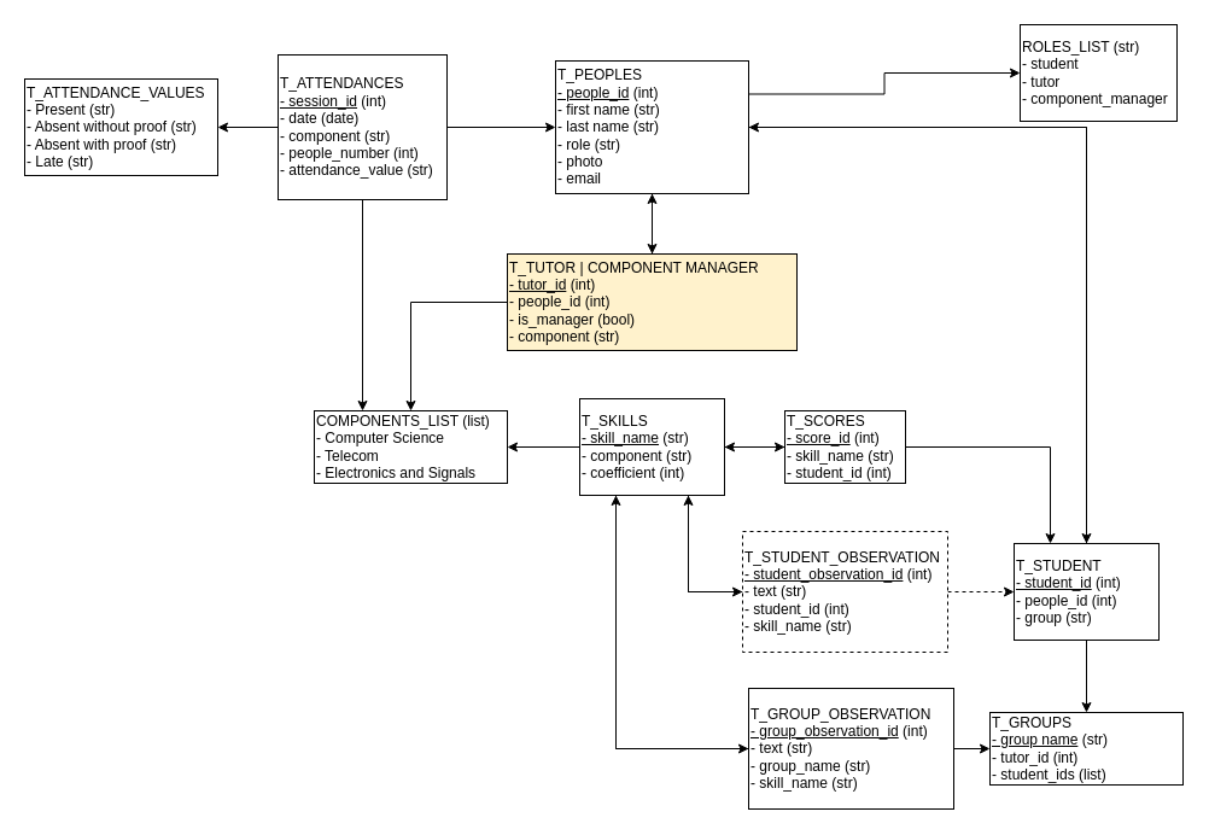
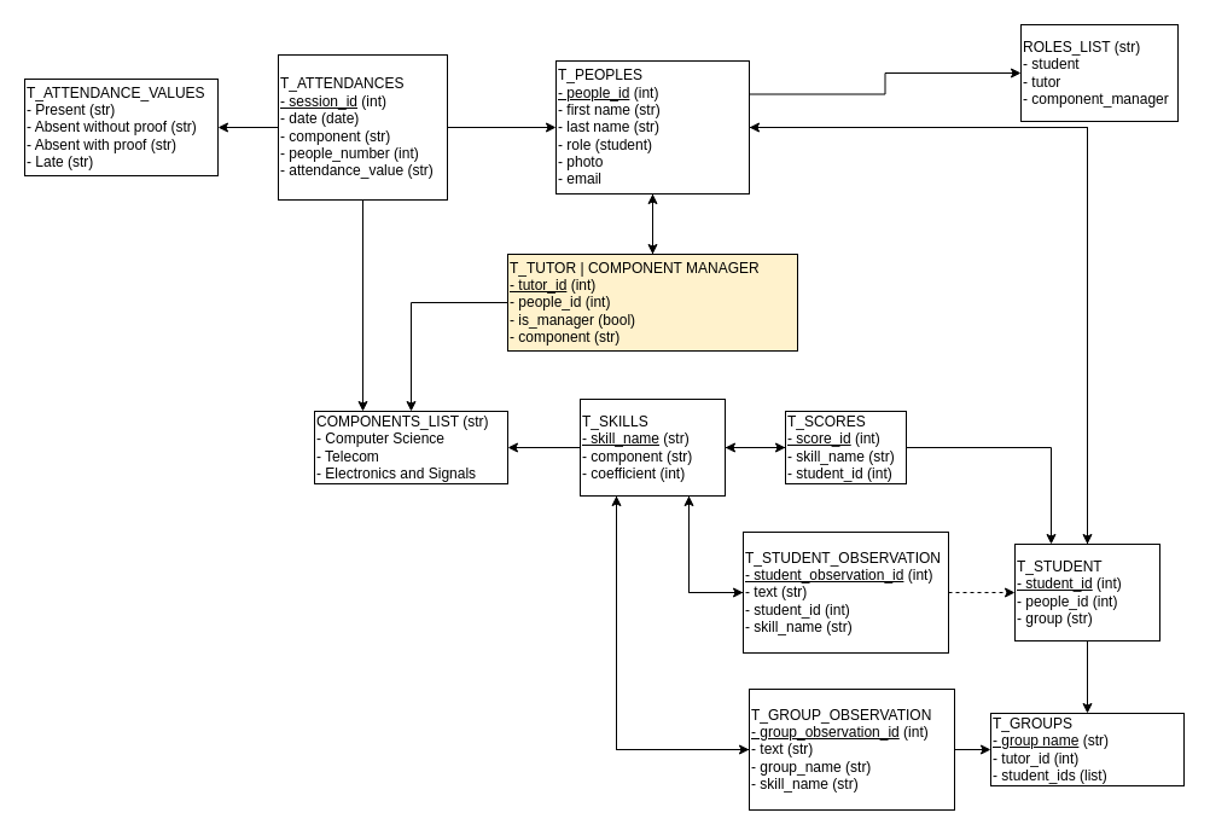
  <mxCell id="0" />
  <mxCell id="1" parent="0" />
  <mxCell id="2" value="T_GROUPS&lt;div&gt;&lt;div&gt;&lt;u&gt;- group name&lt;/u&gt;&amp;nbsp;(str)&lt;/div&gt;&lt;/div&gt;&lt;div&gt;- tutor_id (int)&lt;/div&gt;&lt;div&gt;&lt;span style=&quot;background-color: initial;&quot;&gt;- student_ids (list)&lt;/span&gt;&lt;br&gt;&lt;/div&gt;" style="rounded=0;whiteSpace=wrap;html=1;align=left;" parent="1" vertex="1"><mxGeometry x="820" y="590" width="160" height="60" as="geometry" /></mxCell>
- <mxCell id="3" value="COMPONENTS_LIST (list)&lt;div&gt;- Computer Science&lt;/div&gt;&lt;div&gt;- Telecom&lt;/div&gt;&lt;div&gt;- Electronics and Signals&lt;/div&gt;" style="rounded=0;whiteSpace=wrap;html=1;align=left;" parent="1" vertex="1"><mxGeometry x="260" y="340" width="160" height="60" as="geometry" /></mxCell>
+ <mxCell id="3" value="COMPONENTS_LIST (str)&lt;div&gt;- Computer Science&lt;/div&gt;&lt;div&gt;- Telecom&lt;/div&gt;&lt;div&gt;- Electronics and Signals&lt;/div&gt;" style="rounded=0;whiteSpace=wrap;html=1;align=left;" parent="1" vertex="1"><mxGeometry x="260" y="340" width="160" height="60" as="geometry" /></mxCell>
  <mxCell id="4" style="edgeStyle=orthogonalEdgeStyle;rounded=0;orthogonalLoop=1;jettySize=auto;html=1;entryX=1;entryY=0.5;entryDx=0;entryDy=0;" parent="1" source="8" target="3" edge="1"><mxGeometry relative="1" as="geometry"><mxPoint x="430" y="370" as="targetPoint" /></mxGeometry></mxCell>
  <mxCell id="5" style="edgeStyle=orthogonalEdgeStyle;rounded=0;orthogonalLoop=1;jettySize=auto;html=1;entryX=0;entryY=0.5;entryDx=0;entryDy=0;" parent="1" source="8" target="15" edge="1"><mxGeometry relative="1" as="geometry" /></mxCell>
  <mxCell id="6" style="edgeStyle=orthogonalEdgeStyle;rounded=0;orthogonalLoop=1;jettySize=auto;html=1;entryX=0;entryY=0.5;entryDx=0;entryDy=0;exitX=0.75;exitY=1;exitDx=0;exitDy=0;" parent="1" source="8" target="30" edge="1"><mxGeometry relative="1" as="geometry" /></mxCell>
  <mxCell id="7" style="edgeStyle=orthogonalEdgeStyle;rounded=0;orthogonalLoop=1;jettySize=auto;html=1;entryX=0;entryY=0.5;entryDx=0;entryDy=0;exitX=0.25;exitY=1;exitDx=0;exitDy=0;" parent="1" source="8" target="33" edge="1"><mxGeometry relative="1" as="geometry" /></mxCell>
  <mxCell id="8" value="T_SKILLS&lt;div&gt;&lt;u&gt;- skill_name&lt;/u&gt;&amp;nbsp;(str)&lt;br&gt;&lt;div&gt;- component (str)&lt;/div&gt;&lt;/div&gt;&lt;div&gt;- coefficient (int)&lt;/div&gt;" style="rounded=0;whiteSpace=wrap;html=1;align=left;" parent="1" vertex="1"><mxGeometry x="480" y="330" width="120" height="80" as="geometry" /></mxCell>
  <mxCell id="9" style="edgeStyle=orthogonalEdgeStyle;rounded=0;orthogonalLoop=1;jettySize=auto;html=1;entryX=1;entryY=0.5;entryDx=0;entryDy=0;exitX=0;exitY=0.5;exitDx=0;exitDy=0;" parent="1" source="12" target="16" edge="1"><mxGeometry relative="1" as="geometry"><mxPoint x="-10" y="155" as="sourcePoint" /></mxGeometry></mxCell>
  <mxCell id="10" style="edgeStyle=orthogonalEdgeStyle;rounded=0;orthogonalLoop=1;jettySize=auto;html=1;" parent="1" source="12" target="20" edge="1"><mxGeometry relative="1" as="geometry" /></mxCell>
  <mxCell id="11" style="edgeStyle=orthogonalEdgeStyle;rounded=0;orthogonalLoop=1;jettySize=auto;html=1;entryX=0.25;entryY=0;entryDx=0;entryDy=0;exitX=0.5;exitY=1;exitDx=0;exitDy=0;" parent="1" source="12" target="3" edge="1"><mxGeometry relative="1" as="geometry" /></mxCell>
  <mxCell id="12" value="&lt;div&gt;&lt;span style=&quot;background-color: initial;&quot;&gt;T_ATTENDANCES&lt;/span&gt;&lt;/div&gt;&lt;div&gt;&lt;u style=&quot;background-color: initial;&quot;&gt;- session_id&lt;/u&gt;&lt;span style=&quot;background-color: initial;&quot;&gt; (int)&lt;/span&gt;&lt;br&gt;&lt;/div&gt;&lt;div&gt;- date (date)&lt;/div&gt;&lt;div&gt;- component (str)&lt;/div&gt;&lt;div&gt;- people_number (int)&lt;/div&gt;&lt;div&gt;- attendance_value (str)&lt;/div&gt;" style="rounded=0;whiteSpace=wrap;html=1;align=left;" parent="1" vertex="1"><mxGeometry x="230" y="45" width="140" height="120" as="geometry" /></mxCell>
  <mxCell id="13" style="edgeStyle=orthogonalEdgeStyle;rounded=0;orthogonalLoop=1;jettySize=auto;html=1;entryX=0.25;entryY=0;entryDx=0;entryDy=0;" parent="1" source="15" target="26" edge="1"><mxGeometry relative="1" as="geometry" /></mxCell>
  <mxCell id="14" style="edgeStyle=orthogonalEdgeStyle;rounded=0;orthogonalLoop=1;jettySize=auto;html=1;entryX=1;entryY=0.5;entryDx=0;entryDy=0;" parent="1" source="15" target="8" edge="1"><mxGeometry relative="1" as="geometry" /></mxCell>
  <mxCell id="15" value="T_SCORES&lt;div&gt;&lt;u&gt;- score_id&lt;/u&gt;&amp;nbsp;(int)&lt;/div&gt;&lt;div&gt;- skill_name (str)&lt;/div&gt;&lt;div&gt;- student_id (int)&lt;/div&gt;" style="rounded=0;whiteSpace=wrap;html=1;align=left;" parent="1" vertex="1"><mxGeometry x="650" y="340" width="100" height="60" as="geometry" /></mxCell>
  <mxCell id="16" value="&lt;div&gt;T_ATTENDANCE_VALUES&lt;/div&gt;&lt;div&gt;- Present (str)&lt;/div&gt;&lt;div&gt;- Absent without proof&amp;nbsp;&lt;span style=&quot;background-color: initial;&quot;&gt;(str)&lt;/span&gt;&lt;/div&gt;&lt;div&gt;- Absent with proof&amp;nbsp;&lt;span style=&quot;background-color: initial;&quot;&gt;(str)&lt;/span&gt;&lt;/div&gt;&lt;div&gt;- Late&amp;nbsp;&lt;span style=&quot;background-color: initial;&quot;&gt;(str)&lt;/span&gt;&lt;/div&gt;" style="rounded=0;whiteSpace=wrap;html=1;align=left;" parent="1" vertex="1"><mxGeometry x="20" y="65" width="160" height="80" as="geometry" /></mxCell>
  <mxCell id="17" style="edgeStyle=orthogonalEdgeStyle;rounded=0;orthogonalLoop=1;jettySize=auto;html=1;entryX=0.5;entryY=0;entryDx=0;entryDy=0;" parent="1" source="20" target="23" edge="1"><mxGeometry relative="1" as="geometry" /></mxCell>
  <mxCell id="18" style="edgeStyle=orthogonalEdgeStyle;rounded=0;orthogonalLoop=1;jettySize=auto;html=1;entryX=0.5;entryY=0;entryDx=0;entryDy=0;" parent="1" source="20" target="26" edge="1"><mxGeometry relative="1" as="geometry" /></mxCell>
  <mxCell id="19" style="edgeStyle=orthogonalEdgeStyle;rounded=0;orthogonalLoop=1;jettySize=auto;html=1;entryX=0;entryY=0.5;entryDx=0;entryDy=0;exitX=1;exitY=0.25;exitDx=0;exitDy=0;" parent="1" source="20" target="27" edge="1"><mxGeometry relative="1" as="geometry" /></mxCell>
- <mxCell id="20" value="T_PEOPLES&lt;div&gt;&lt;u&gt;- people_id&lt;/u&gt;&amp;nbsp;(int)&lt;/div&gt;&lt;div&gt;- first name (str)&lt;/div&gt;&lt;div&gt;- last name (str)&lt;/div&gt;&lt;div&gt;- role (str)&lt;/div&gt;&lt;div&gt;&lt;span style=&quot;background-color: initial;&quot;&gt;- photo&lt;/span&gt;&lt;/div&gt;&lt;div&gt;- email&lt;/div&gt;" style="rounded=0;whiteSpace=wrap;html=1;align=left;" parent="1" vertex="1"><mxGeometry x="460" y="50" width="160" height="110" as="geometry" /></mxCell>
+ <mxCell id="20" value="T_PEOPLES&lt;div&gt;&lt;u&gt;- people_id&lt;/u&gt;&amp;nbsp;(int)&lt;/div&gt;&lt;div&gt;- first name (str)&lt;/div&gt;&lt;div&gt;- last name (str)&lt;/div&gt;&lt;div&gt;- role (student)&lt;/div&gt;&lt;div&gt;&lt;span style=&quot;background-color: initial;&quot;&gt;- photo&lt;/span&gt;&lt;/div&gt;&lt;div&gt;- email&lt;/div&gt;" style="rounded=0;whiteSpace=wrap;html=1;align=left;" parent="1" vertex="1"><mxGeometry x="460" y="50" width="160" height="110" as="geometry" /></mxCell>
  <mxCell id="21" style="edgeStyle=orthogonalEdgeStyle;rounded=0;orthogonalLoop=1;jettySize=auto;html=1;entryX=0.5;entryY=0;entryDx=0;entryDy=0;exitX=0;exitY=0.5;exitDx=0;exitDy=0;" parent="1" source="23" target="3" edge="1"><mxGeometry relative="1" as="geometry" /></mxCell>
  <mxCell id="22" style="edgeStyle=orthogonalEdgeStyle;rounded=0;orthogonalLoop=1;jettySize=auto;html=1;entryX=0.5;entryY=1;entryDx=0;entryDy=0;" parent="1" source="23" target="20" edge="1"><mxGeometry relative="1" as="geometry" /></mxCell>
  <mxCell id="23" value="T_TUTOR | COMPONENT MANAGER&lt;div&gt;&lt;u&gt;- tutor_id&lt;/u&gt; (int)&lt;/div&gt;&lt;div&gt;- people_id (int)&lt;/div&gt;&lt;div&gt;- is_manager (bool)&lt;/div&gt;&lt;div&gt;- component (str)&lt;/div&gt;" style="rounded=0;whiteSpace=wrap;html=1;align=left;fillColor=#fff2cc;" parent="1" vertex="1"><mxGeometry x="420" y="210" width="240" height="80" as="geometry" /></mxCell>
  <mxCell id="24" style="edgeStyle=orthogonalEdgeStyle;rounded=0;orthogonalLoop=1;jettySize=auto;html=1;entryX=1;entryY=0.5;entryDx=0;entryDy=0;exitX=0.5;exitY=0;exitDx=0;exitDy=0;" parent="1" source="26" target="20" edge="1"><mxGeometry relative="1" as="geometry" /></mxCell>
  <mxCell id="25" style="edgeStyle=orthogonalEdgeStyle;rounded=0;orthogonalLoop=1;jettySize=auto;html=1;entryX=0.5;entryY=0;entryDx=0;entryDy=0;" parent="1" source="26" target="2" edge="1"><mxGeometry relative="1" as="geometry" /></mxCell>
  <mxCell id="26" value="T_STUDENT&lt;div&gt;&lt;u&gt;- student_id&lt;/u&gt; (int)&lt;br&gt;&lt;/div&gt;&lt;div&gt;- people_id (int)&lt;/div&gt;&lt;div&gt;- group (str)&lt;/div&gt;" style="rounded=0;whiteSpace=wrap;html=1;align=left;" parent="1" vertex="1"><mxGeometry x="840" y="450" width="120" height="80" as="geometry" /></mxCell>
  <mxCell id="27" value="ROLES_LIST (str)&lt;div&gt;&lt;span style=&quot;background-color: initial;&quot;&gt;- student&lt;/span&gt;&lt;br&gt;&lt;/div&gt;&lt;div&gt;&lt;span style=&quot;background-color: initial;&quot;&gt;- tutor&lt;/span&gt;&lt;/div&gt;&lt;div&gt;- component_manager&lt;/div&gt;" style="rounded=0;whiteSpace=wrap;html=1;align=left;" parent="1" vertex="1"><mxGeometry x="845" y="20" width="130" height="80" as="geometry" /></mxCell>
  <mxCell id="28" style="edgeStyle=orthogonalEdgeStyle;rounded=0;orthogonalLoop=1;jettySize=auto;html=1;dashed=1;" parent="1" source="30" target="26" edge="1"><mxGeometry relative="1" as="geometry" /></mxCell>
  <mxCell id="29" style="edgeStyle=orthogonalEdgeStyle;rounded=0;orthogonalLoop=1;jettySize=auto;html=1;entryX=0.75;entryY=1;entryDx=0;entryDy=0;" parent="1" source="30" target="8" edge="1"><mxGeometry relative="1" as="geometry" /></mxCell>
- <mxCell id="30" value="T_STUDENT_OBSERVATION&lt;div&gt;&lt;u&gt;- student_observation_id&lt;/u&gt; (int)&lt;/div&gt;&lt;div&gt;- text (str)&lt;/div&gt;&lt;div&gt;- student_id (int)&lt;/div&gt;&lt;div&gt;- skill_name (str)&lt;/div&gt;" style="rounded=0;whiteSpace=wrap;html=1;align=left;dashed=1;" parent="1" vertex="1"><mxGeometry x="615" y="440" width="170" height="100" as="geometry" /></mxCell>
+ <mxCell id="30" value="T_STUDENT_OBSERVATION&lt;div&gt;&lt;u&gt;- student_observation_id&lt;/u&gt; (int)&lt;/div&gt;&lt;div&gt;- text (str)&lt;/div&gt;&lt;div&gt;- student_id (int)&lt;/div&gt;&lt;div&gt;- skill_name (str)&lt;/div&gt;" style="rounded=0;whiteSpace=wrap;html=1;align=left;" parent="1" vertex="1"><mxGeometry x="615" y="440" width="170" height="100" as="geometry" /></mxCell>
  <mxCell id="31" style="edgeStyle=orthogonalEdgeStyle;rounded=0;orthogonalLoop=1;jettySize=auto;html=1;entryX=0;entryY=0.5;entryDx=0;entryDy=0;" parent="1" source="33" target="2" edge="1"><mxGeometry relative="1" as="geometry" /></mxCell>
  <mxCell id="32" style="edgeStyle=orthogonalEdgeStyle;rounded=0;orthogonalLoop=1;jettySize=auto;html=1;entryX=0.25;entryY=1;entryDx=0;entryDy=0;" parent="1" source="33" target="8" edge="1"><mxGeometry relative="1" as="geometry" /></mxCell>
  <mxCell id="33" value="T_GROUP_OBSERVATION&lt;div&gt;&lt;u&gt;- group_observation_id&lt;/u&gt; (int)&lt;/div&gt;&lt;div&gt;- text (str)&lt;/div&gt;&lt;div&gt;- group_name (str)&lt;/div&gt;&lt;div&gt;- skill_name (str)&lt;/div&gt;" style="rounded=0;whiteSpace=wrap;html=1;align=left;" parent="1" vertex="1"><mxGeometry y="570" width="170" height="100" as="geometry" x="620" /></mxCell>
